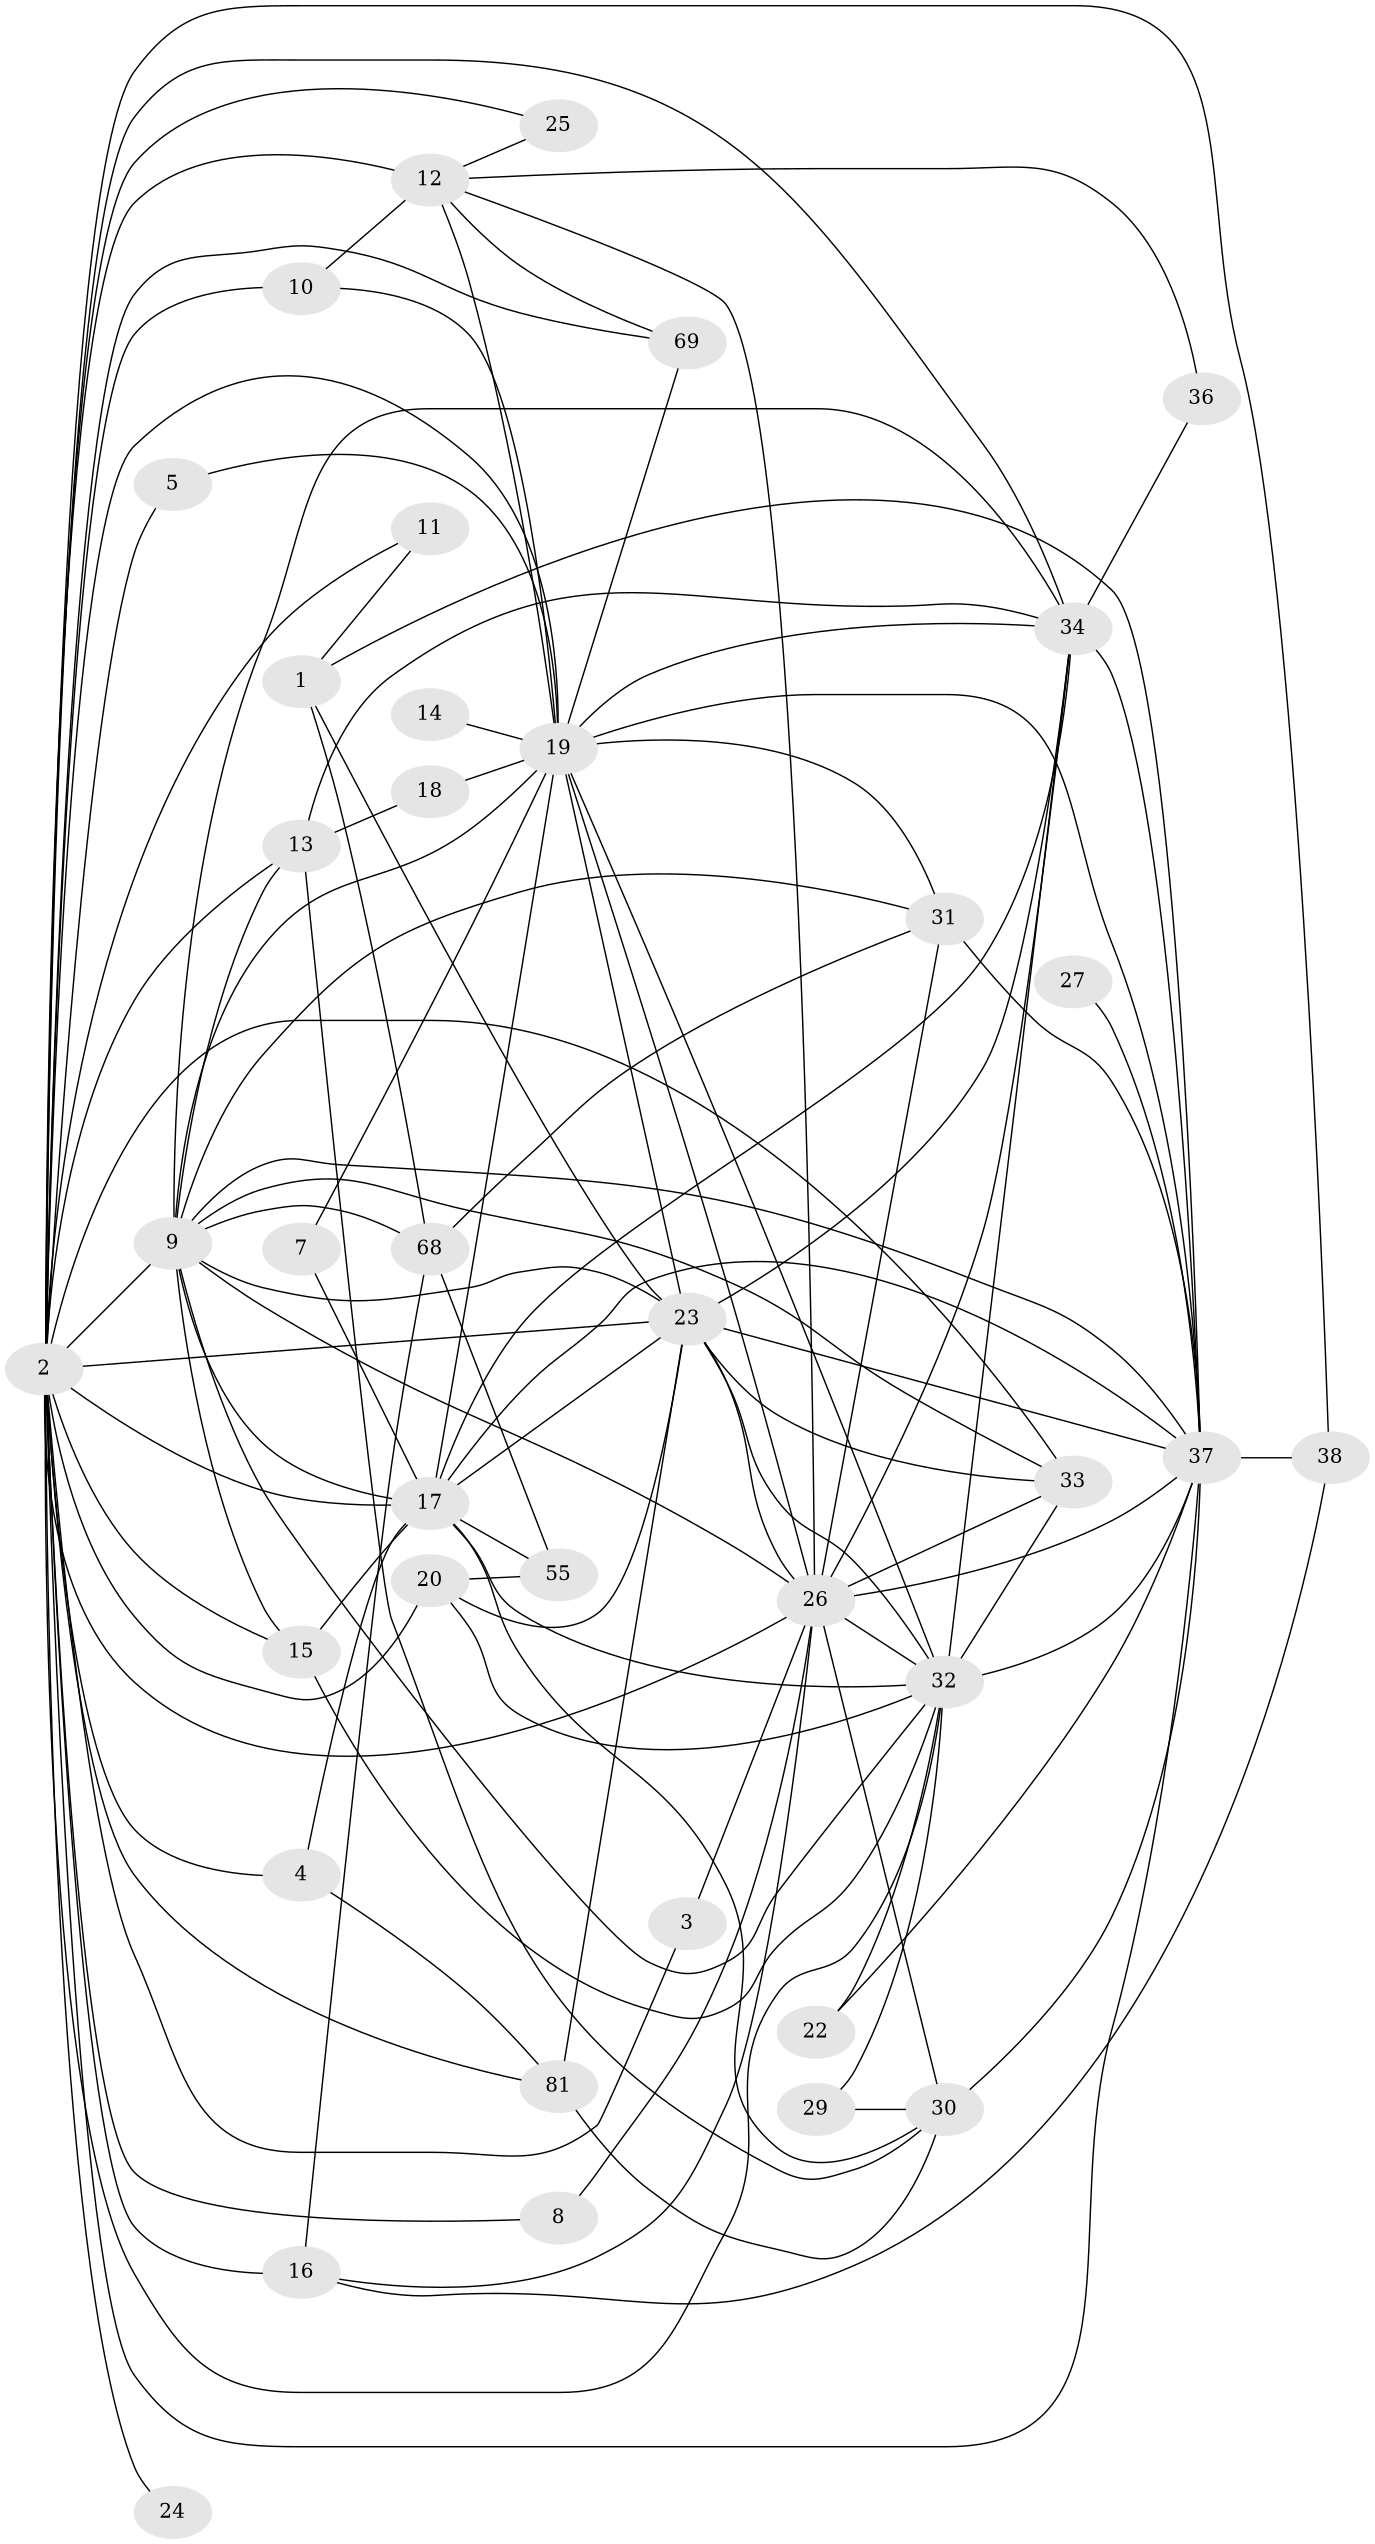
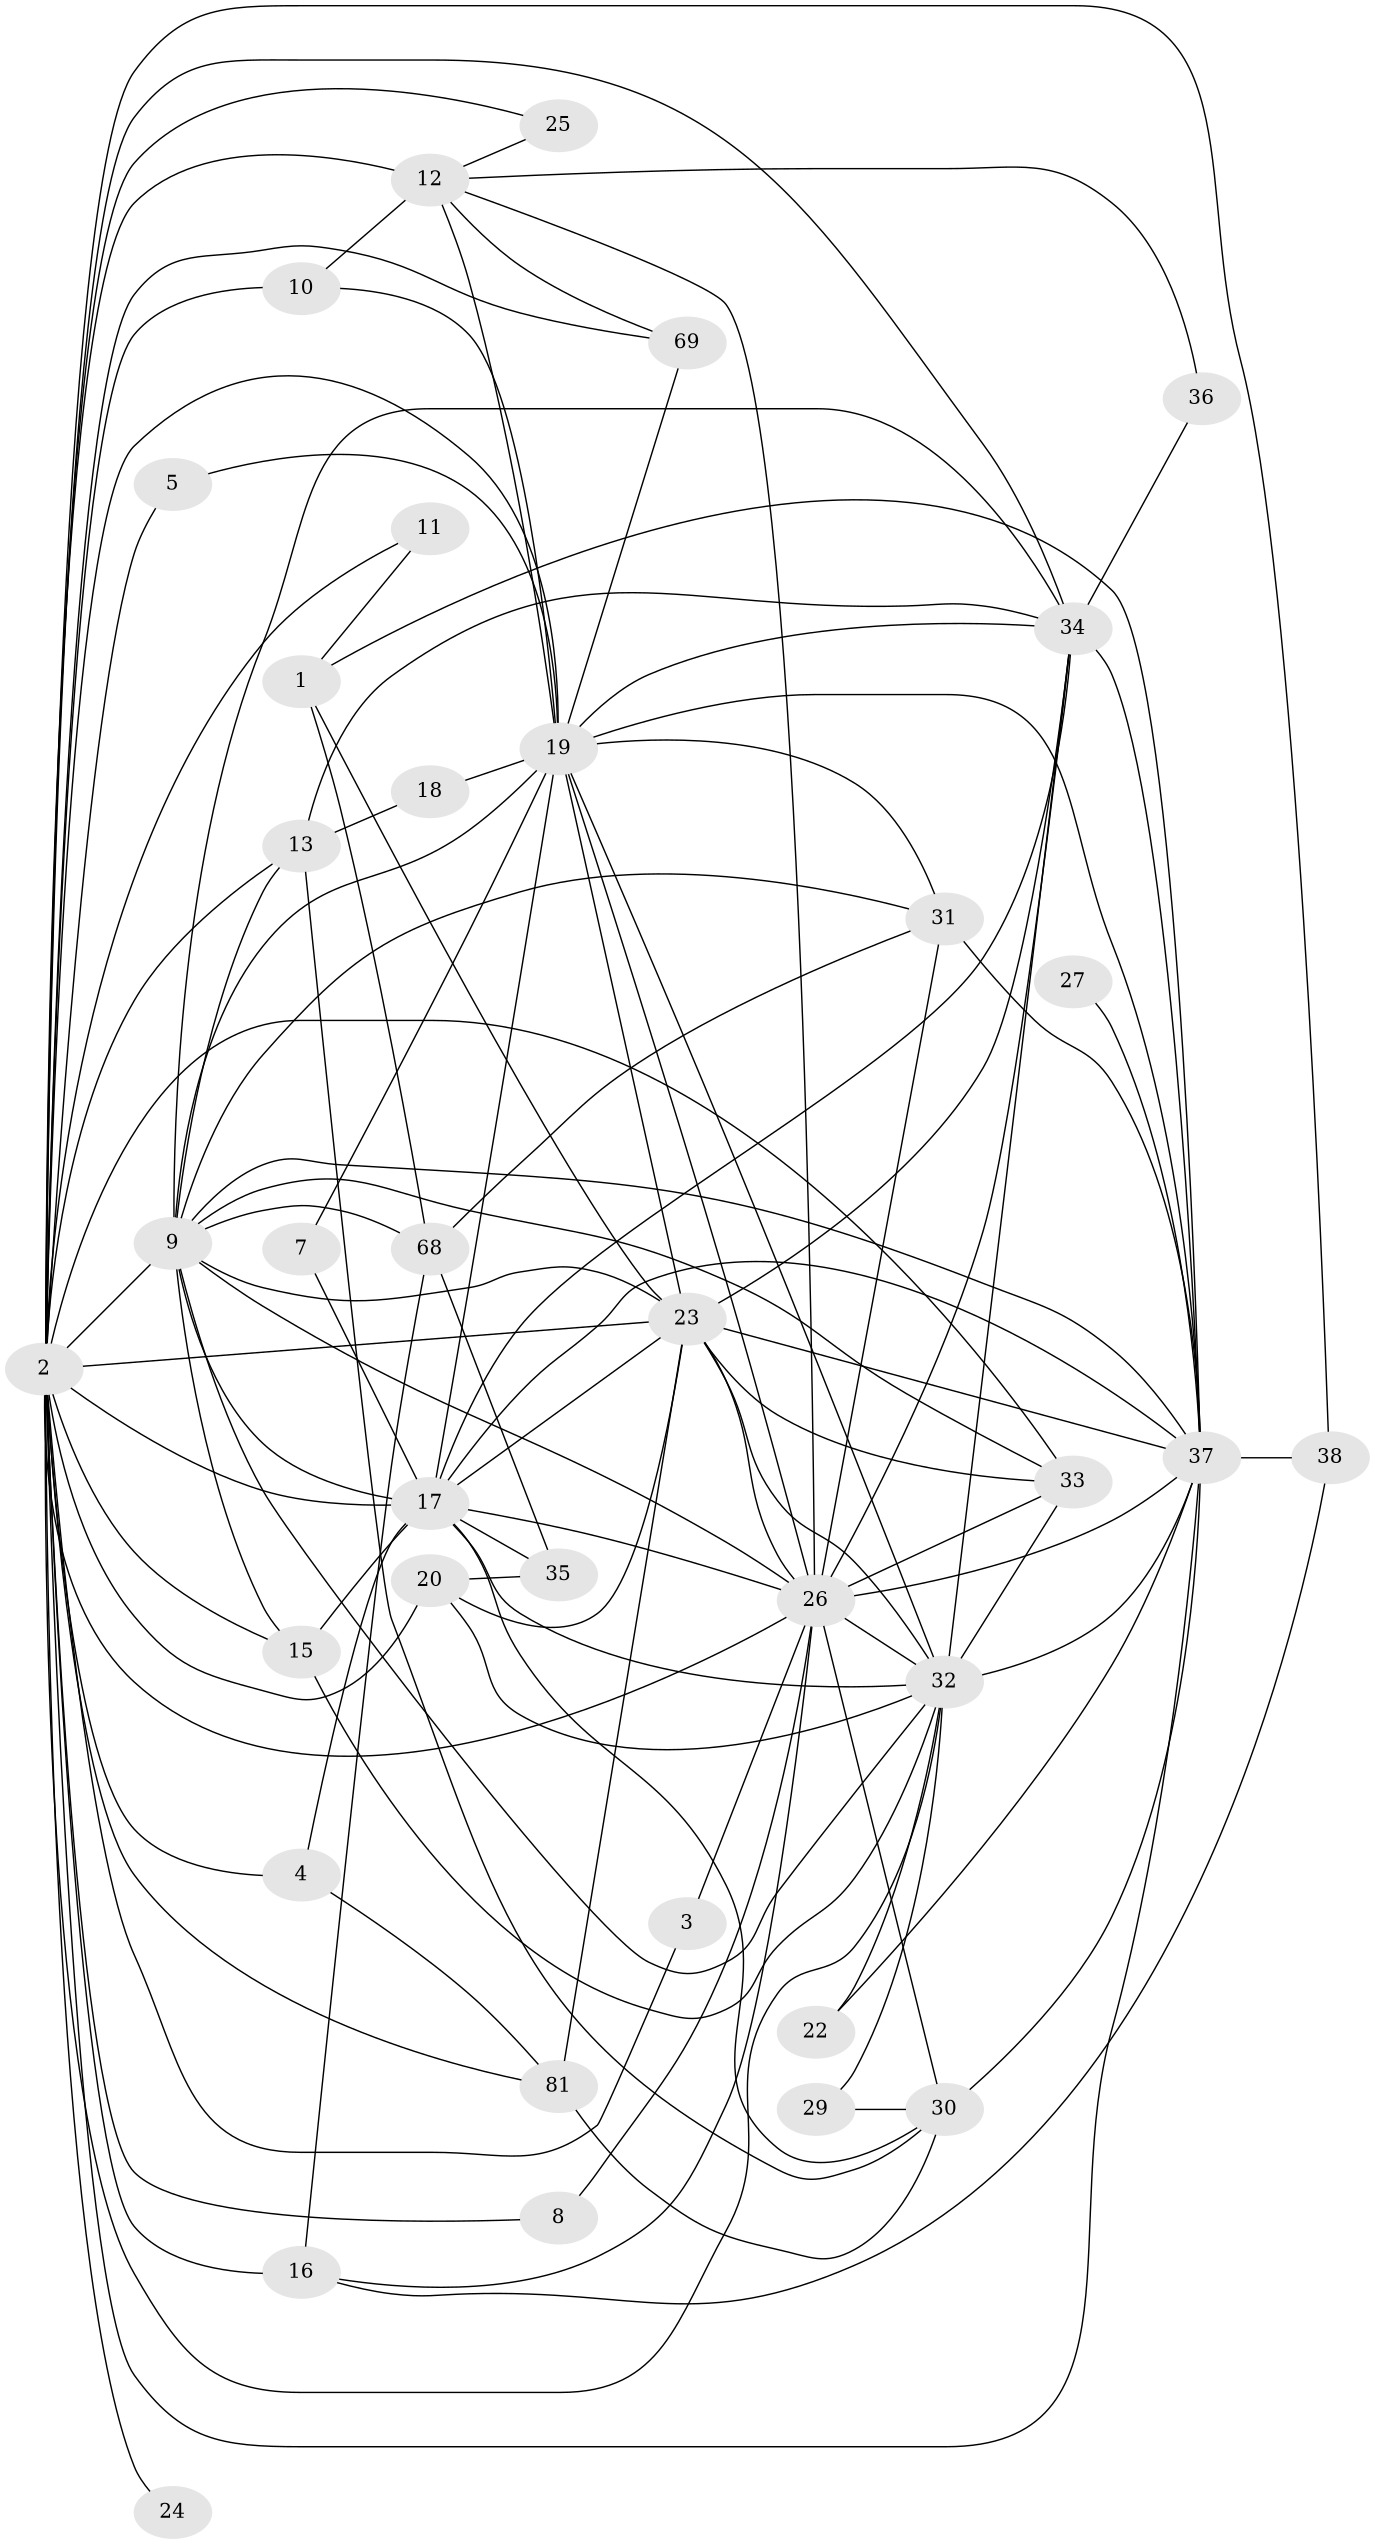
  graph {
    rankdir=LR
    node [color=gray90 style=filled]
    edge [weight=1.0]
    1
    11
    23
    n4 [label=68]
    37
    26
    32
    33
    34
    31
-   35 [label=55]
+   35
    38
    2
    3
    4
    5
    8
    9
    10
    12
    13
    15
    16
    17
    19
    20
    n27 [label=81]
    24
    25
    n30 [label=69]
    36
    30
    18
    7
-   14
    22
    27
    29
    1 -- 11
    1 -- 23
    1 -- n4
    1 -- 37
    23 -- 37
    23 -- 26
    23 -- 32 [weight=3.0]
    23 -- 33
    23 -- 34
    n4 -- 31
    n4 -- 35
    37 -- 38
    26 -- 37 [weight=2.0]
    26 -- 32 [weight=2.0]
    26 -- 33
    26 -- 34
    26 -- 31
    26 -- 30
    32 -- 37
    32 -- 33
    32 -- 34
    34 -- 37
    34 -- 36
    31 -- 37
    2 -- 11 [weight=2.0]
    2 -- 23 [weight=3.0]
    2 -- 37 [weight=2.0]
    2 -- 26 [weight=2.0]
    2 -- 32 [weight=2.0]
    2 -- 33
    2 -- 34 [weight=2.0]
    2 -- 38
    2 -- 3
    2 -- 4
    2 -- 5
    2 -- 8
    2 -- 9 [weight=2.0]
    2 -- 10
    2 -- 12
    2 -- 13
    2 -- 15
    2 -- 16 [weight=2.0]
    2 -- 17 [weight=2.0]
    2 -- 19 [weight=3.0]
    2 -- 20
    2 -- n27
    2 -- 24
    2 -- 25
    2 -- n30
    3 -- 26
    4 -- 17
    4 -- n27
    5 -- 19
    8 -- 26
    9 -- 23
    9 -- n4
    9 -- 37
    9 -- 26
    9 -- 32
    9 -- 33
    9 -- 34
    9 -- 31
    9 -- 13
    9 -- 15
    9 -- 17
    9 -- 19
    10 -- 12
    10 -- 19
    12 -- 26
    12 -- 19
    12 -- 25
    12 -- n30
    12 -- 36
    13 -- 34
    13 -- 30
    13 -- 18
    15 -- 32
    15 -- 17
    16 -- n4
    16 -- 26
    16 -- 38
    17 -- 23
    17 -- 37
+   17 -- 26
    17 -- 32 [weight=2.0]
    17 -- 34
    17 -- 35
    17 -- 19
    17 -- 30
    19 -- 23 [weight=2.0]
    19 -- 37
    19 -- 26 [weight=2.0]
    19 -- 32
    19 -- 34
    19 -- 31 [weight=2.0]
    19 -- n30
    20 -- 23
    20 -- 32
    20 -- 35
    n27 -- 23
    n27 -- 30
    30 -- 37 [weight=2.0]
    18 -- 19
    7 -- 17
    7 -- 19
-   14 -- 19
    22 -- 37
    22 -- 32
    27 -- 37
    29 -- 32
    29 -- 30
  }
